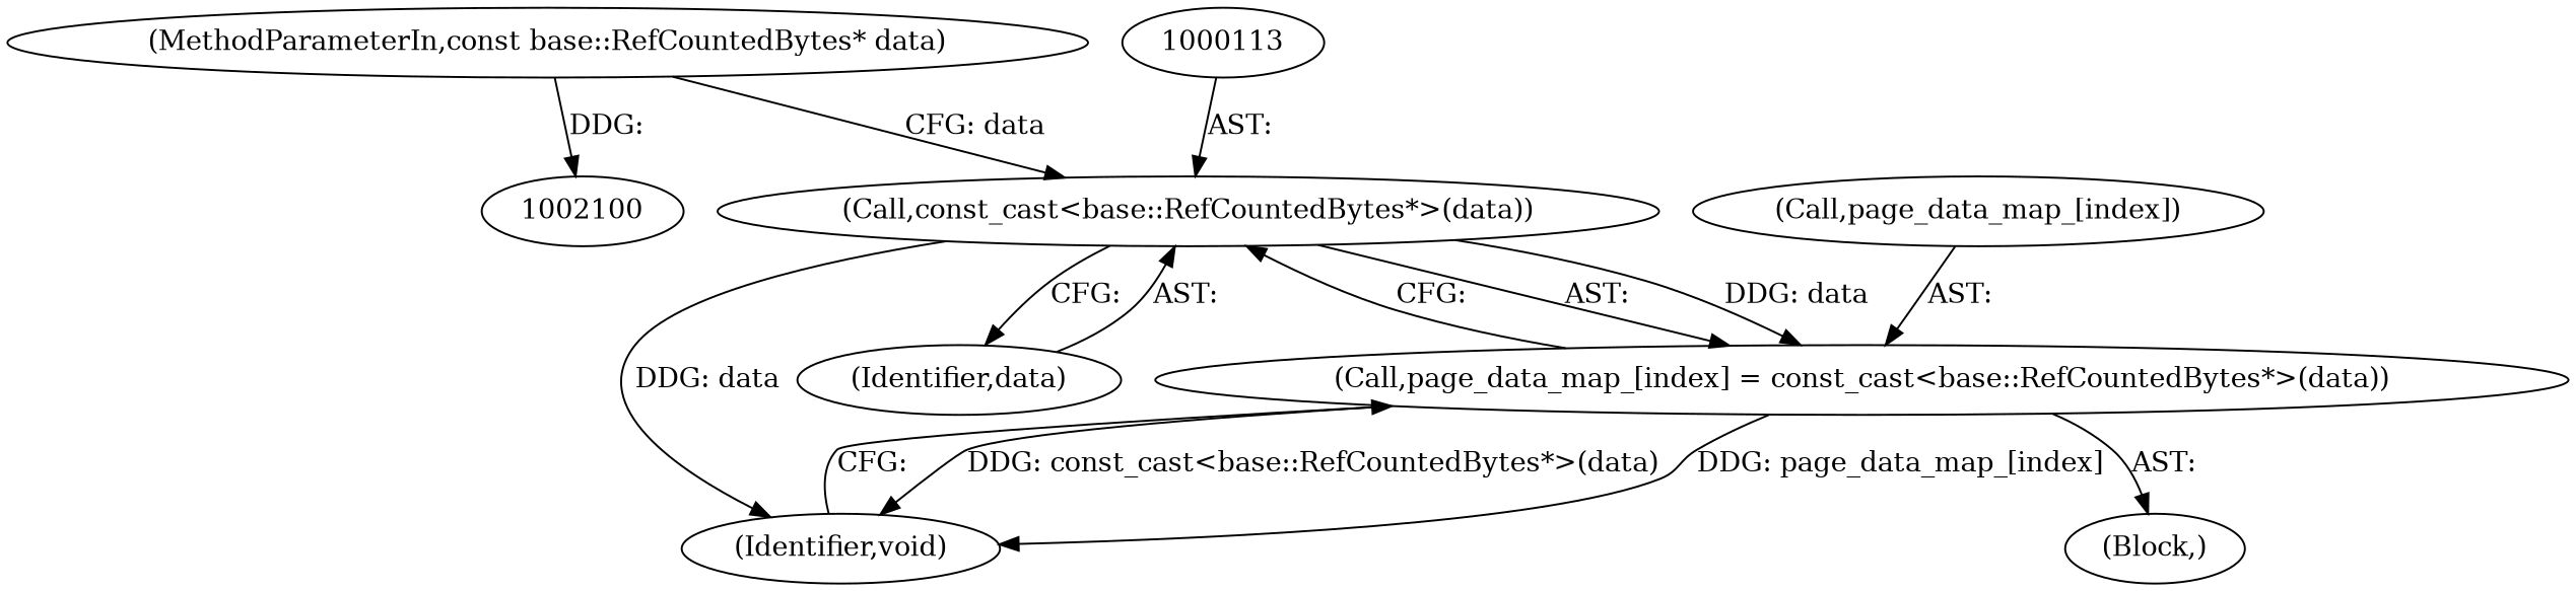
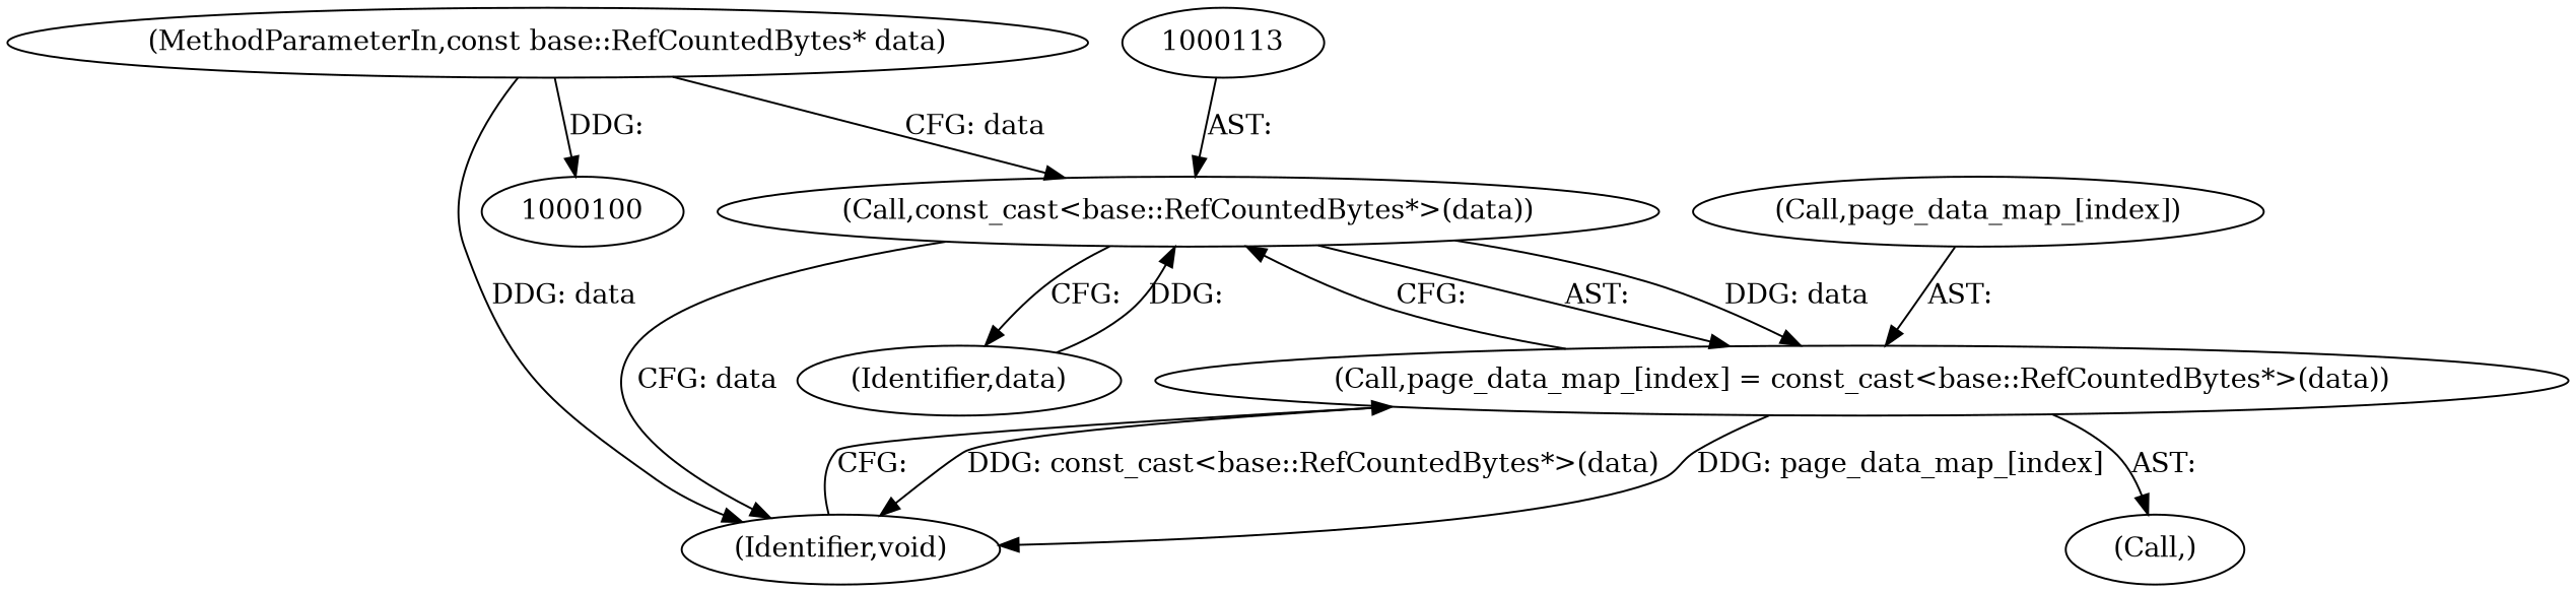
  digraph {
    n1 [label="(Call,const_cast<base::RefCountedBytes*>(data))"]
    n2 [label="(Call,page_data_map_[index] = const_cast<base::RefCountedBytes*>(data))"]
    n3 [label="(Identifier,void)"]
    n4 [label="(Identifier,data)"]
-   n5 [label="(Block,)"]
+   n5 [label="(Call,)"]
    n6 [label="(MethodParameterIn,const base::RefCountedBytes* data)"]
-   1000100 [label=1002100]
+   1000100
    n8 [label="(Call,page_data_map_[index])"]
    1000113
    n1 -> n2 [label="AST: "]
    n1 -> n2 [label="DDG: data"]
-   n1 -> n3 [label="DDG: data"]
+   n1 -> n3 [label="CFG: data"]
    n1 -> n4 [label="CFG: "]
    n2 -> n1 [label="CFG: "]
    n2 -> n3 [label="DDG: const_cast<base::RefCountedBytes*>(data)"]
    n2 -> n3 [label="DDG: page_data_map_[index]"]
    n2 -> n5 [label="AST: "]
    n3 -> n2 [label="CFG: "]
-   n4 -> n1 [label="AST: "]
+   n4 -> n1 [label="DDG: "]
    n6 -> n1 [label="CFG: data"]
+   n6 -> n3 [label="DDG: data"]
    n6 -> 1000100 [label="DDG: "]
    n8 -> n2 [label="AST: "]
    1000113 -> n1 [label="AST: "]
  }
